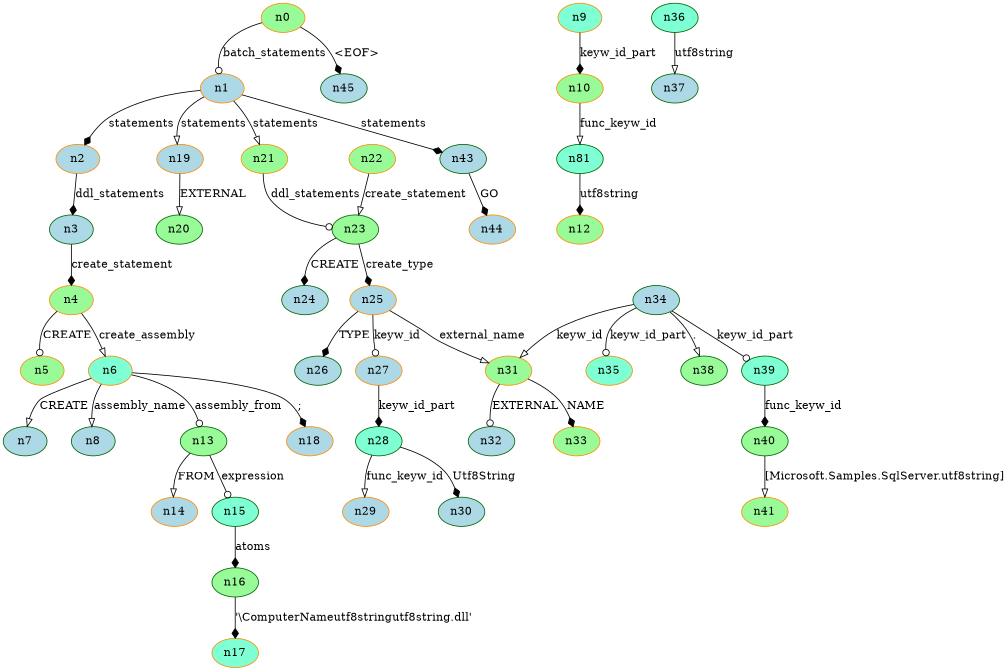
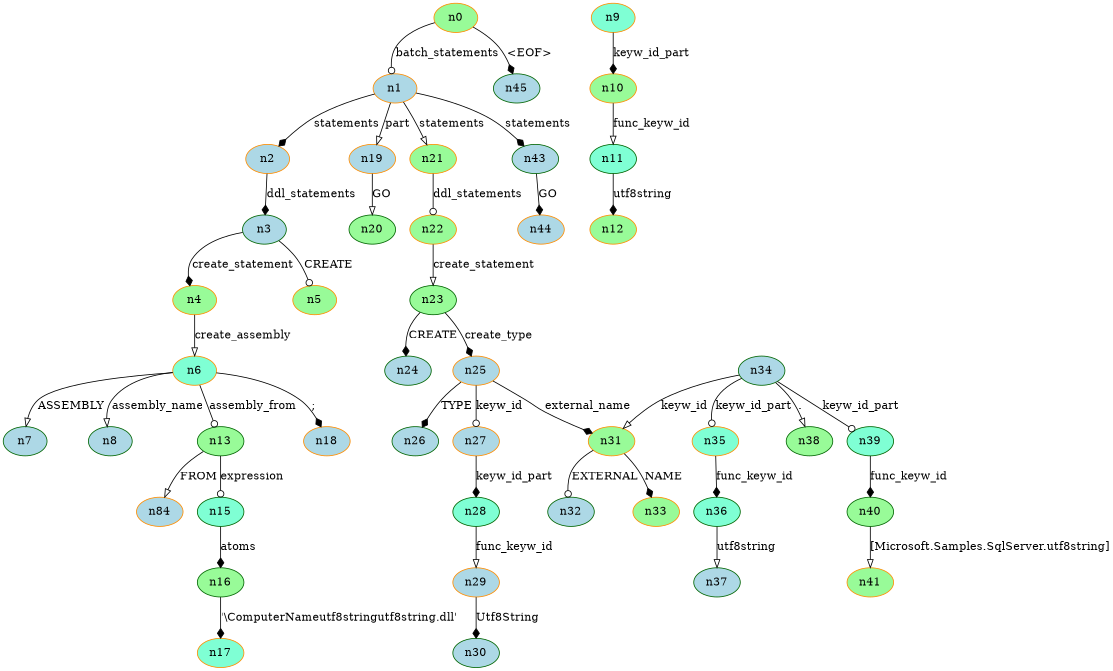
  digraph {
    node [color=darkorange fillcolor=lightblue style=filled]
    edge [arrowhead=diamond]
    n0 [fillcolor=palegreen]
    n1
    n45 [color=darkgreen]
    n2
    n19
    n21 [fillcolor=palegreen]
    n43 [color=darkgreen]
    n3 [color=darkgreen]
    n20 [color=darkgreen fillcolor=palegreen]
    n22 [fillcolor=palegreen]
    n44
    n4 [fillcolor=palegreen]
    n5 [fillcolor=palegreen]
    n6 [fillcolor=aquamarine]
    n7 [color=darkgreen]
    n8 [color=darkgreen]
    n13 [color=darkgreen fillcolor=palegreen]
    n18
-   n14
+   n14 [label=n84]
    n15 [color=darkgreen fillcolor=aquamarine]
    n9 [fillcolor=aquamarine]
    n10 [fillcolor=palegreen]
-   n11 [color=darkgreen fillcolor=aquamarine label=n81]
+   n11 [color=darkgreen fillcolor=aquamarine]
    n12 [fillcolor=palegreen]
    n16 [color=darkgreen fillcolor=palegreen]
    n17 [fillcolor=aquamarine]
    n23 [color=darkgreen fillcolor=palegreen]
    n24 [color=darkgreen]
    n25
    n26 [color=darkgreen]
    n27
    n31 [fillcolor=palegreen]
    n28 [color=darkgreen fillcolor=aquamarine]
    n32 [color=darkgreen]
    n33 [fillcolor=palegreen]
    n29
    n30 [color=darkgreen]
    n34 [color=darkgreen]
    n35 [fillcolor=aquamarine]
    n38 [color=darkgreen fillcolor=palegreen]
    n39 [color=darkgreen fillcolor=aquamarine]
    n36 [color=darkgreen fillcolor=aquamarine]
    n40 [color=darkgreen fillcolor=palegreen]
    n37 [color=darkgreen]
    n41 [fillcolor=palegreen]
    n0 -> n1 [arrowhead=odot label=batch_statements]
    n0 -> n45 [label="<EOF>"]
    n1 -> n2 [label=statements]
-   n1 -> n19 [arrowhead=onormal label=statements]
+   n1 -> n19 [arrowhead=onormal label=part]
    n1 -> n21 [arrowhead=onormal label=statements]
    n1 -> n43 [label=statements]
    n2 -> n3 [label=ddl_statements]
-   n19 -> n20 [arrowhead=onormal label=EXTERNAL]
-   n21 -> n23 [arrowhead=odot label=ddl_statements]
+   n19 -> n20 [arrowhead=onormal label=GO]
+   n21 -> n22 [arrowhead=odot label=ddl_statements]
    n43 -> n44 [label=GO]
    n3 -> n4 [label=create_statement]
    n22 -> n23 [arrowhead=onormal label=create_statement]
-   n4 -> n5 [arrowhead=odot label=CREATE]
+   n3 -> n5 [arrowhead=odot label=CREATE]
    n4 -> n6 [arrowhead=onormal label=create_assembly]
-   n6 -> n7 [arrowhead=onormal label=CREATE]
+   n6 -> n7 [arrowhead=onormal label=ASSEMBLY]
    n6 -> n8 [arrowhead=onormal label=assembly_name]
    n6 -> n13 [arrowhead=odot label=assembly_from]
    n6 -> n18 [label=";"]
    n13 -> n14 [arrowhead=onormal label=FROM]
    n13 -> n15 [arrowhead=odot label=expression]
    n15 -> n16 [label=atoms]
    n9 -> n10 [label=keyw_id_part]
    n10 -> n11 [arrowhead=onormal label=func_keyw_id]
    n11 -> n12 [label=utf8string]
    n16 -> n17 [label="'\\ComputerName\utf8string\utf8string.dll'"]
    n23 -> n24 [label=CREATE]
    n23 -> n25 [label=create_type]
    n25 -> n26 [label=TYPE]
    n25 -> n27 [arrowhead=odot label=keyw_id]
-   n25 -> n31 [arrowhead=onormal label=external_name]
+   n25 -> n31 [label=external_name]
    n27 -> n28 [label=keyw_id_part]
    n31 -> n32 [arrowhead=odot label=EXTERNAL]
    n31 -> n33 [label=NAME]
    n28 -> n29 [arrowhead=onormal label=func_keyw_id]
-   n28 -> n30 [label=Utf8String]
+   n29 -> n30 [label=Utf8String]
    n34 -> n31 [arrowhead=onormal label=keyw_id]
    n34 -> n35 [arrowhead=odot label=keyw_id_part]
    n34 -> n38 [arrowhead=onormal label="."]
    n34 -> n39 [arrowhead=odot label=keyw_id_part]
+   n35 -> n36 [label=func_keyw_id]
    n39 -> n40 [label=func_keyw_id]
    n36 -> n37 [arrowhead=onormal label=utf8string]
    n40 -> n41 [arrowhead=onormal label="[Microsoft.Samples.SqlServer.utf8string]"]
  }
